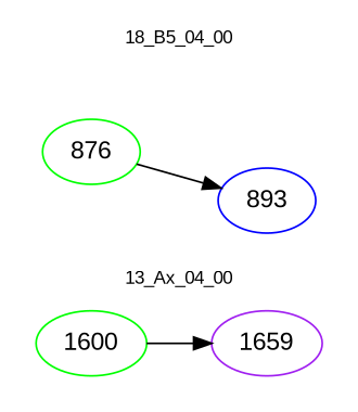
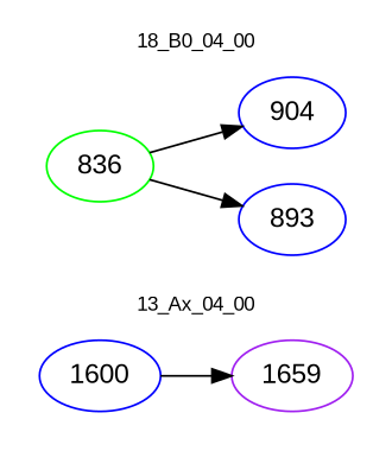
  digraph {
    fontname="Liberation Sans"
    rankdir=LR
    node [color=green fontname="Liberation Sans"]
    edge [color=black fontname="Liberation Sans"]
-   n1 [label=1600]
+   n1 [color=blue label=1600]
    n2 [color=purple label=1659]
-   n3 [label=876]
+   n3 [label=836]
    n4 [color=blue label=893]
+   n5 [color=blue label=904]
    subgraph cluster_1 {
      color=white
      fontsize=10
      label="13_Ax_04_00"
      n1
      n2
    }
    subgraph cluster_2 {
      color=white
      fontsize=10
-     label="18_B5_04_00"
+     label="18_B0_04_00"
      n3
      n4
+     n5
    }
    n1 -> n2
    n3 -> n4
+   n3 -> n5
  }
